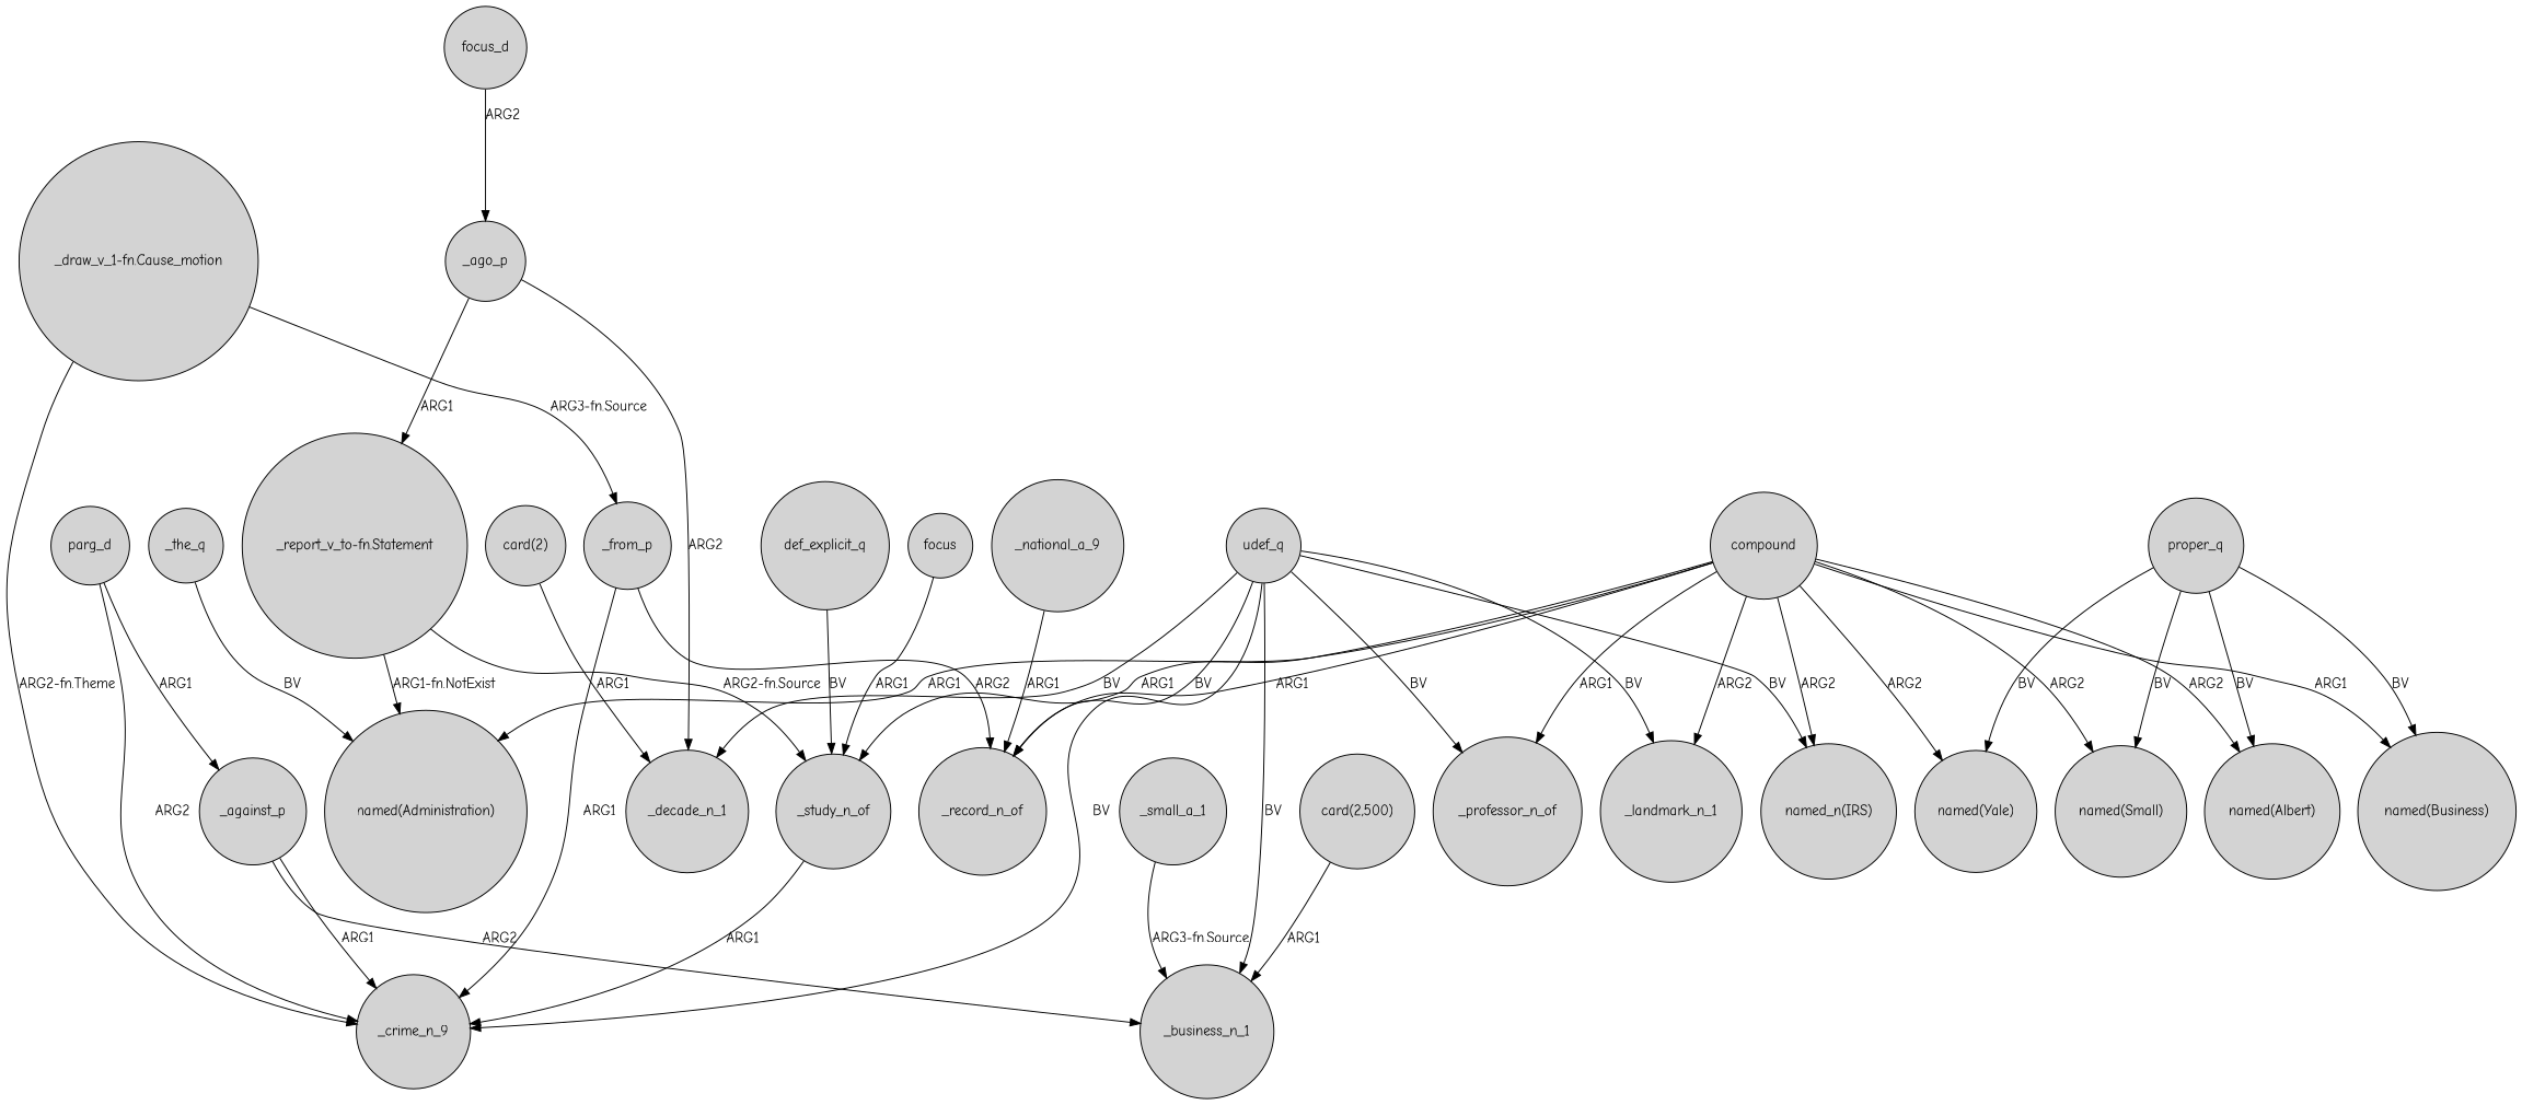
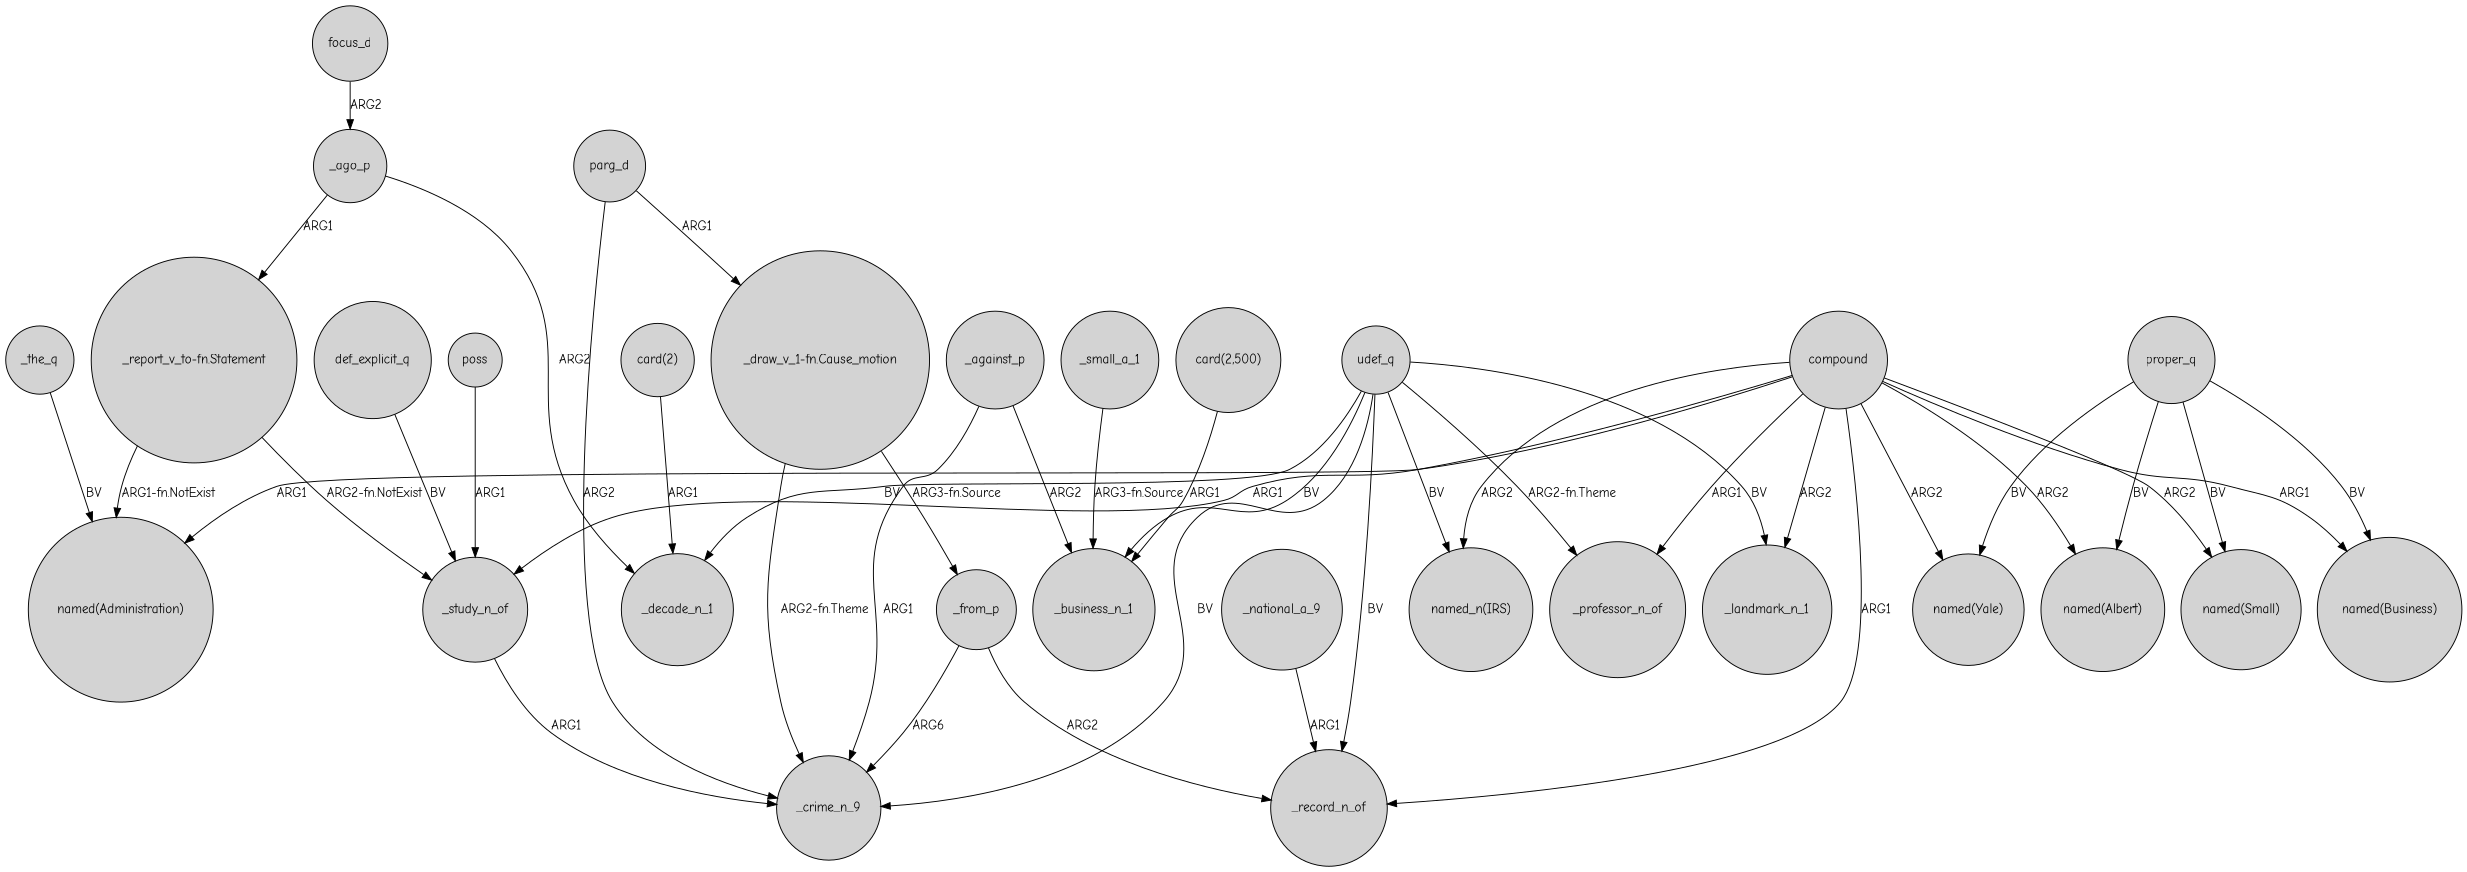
  digraph {
    fontname="Comic Neue"
    node [fontname="Comic Neue" shape=circle style=filled]
    edge [fontname="Comic Neue"]
    _ago_p
    "_report_v_to-fn.Statement"
    _decade_n_1
    "named(Administration)"
    _study_n_of
    n6 [label=_crime_n_9]
    "card(2)"
    proper_q
    "named(Yale)"
    "named(Albert)"
    "named(Business)"
    "named(Small)"
    focus_d
    udef_q
    _professor_n_of
    _business_n_1
    _record_n_of
    _landmark_n_1
    "named_n(IRS)"
    compound
    "card(2,500)"
    _from_p
    _against_p
    def_explicit_q
    _the_q
    parg_d
    "_draw_v_1-fn.Cause_motion"
    _small_a_1
    n29 [label=_national_a_9]
-   poss [label=focus]
+   poss
    _ago_p -> "_report_v_to-fn.Statement" [label=ARG1]
    _ago_p -> _decade_n_1 [label=ARG2]
    "_report_v_to-fn.Statement" -> "named(Administration)" [label="ARG1-fn.NotExist"]
-   "_report_v_to-fn.Statement" -> _study_n_of [label="ARG2-fn.Source"]
+   "_report_v_to-fn.Statement" -> _study_n_of [label="ARG2-fn.NotExist"]
    _study_n_of -> n6 [label=ARG1]
    "card(2)" -> _decade_n_1 [label=ARG1]
    proper_q -> "named(Yale)" [label=BV]
    proper_q -> "named(Albert)" [label=BV]
    proper_q -> "named(Business)" [label=BV]
    proper_q -> "named(Small)" [label=BV]
    focus_d -> _ago_p [label=ARG2]
    udef_q -> _decade_n_1 [label=BV]
    udef_q -> n6 [label=BV]
-   udef_q -> _professor_n_of [label=BV]
+   udef_q -> _professor_n_of [label="ARG2-fn.Theme"]
    udef_q -> _business_n_1 [label=BV]
    udef_q -> _record_n_of [label=BV]
    udef_q -> _landmark_n_1 [label=BV]
    udef_q -> "named_n(IRS)" [label=BV]
    compound -> "named(Administration)" [label=ARG1]
    compound -> _study_n_of [label=ARG1]
    compound -> "named(Yale)" [label=ARG2]
    compound -> "named(Albert)" [label=ARG2]
    compound -> "named(Business)" [label=ARG1]
    compound -> "named(Small)" [label=ARG2]
    compound -> _professor_n_of [label=ARG1]
    compound -> _record_n_of [label=ARG1]
    compound -> _landmark_n_1 [label=ARG2]
    compound -> "named_n(IRS)" [label=ARG2]
    "card(2,500)" -> _business_n_1 [label=ARG1]
-   _from_p -> n6 [label=ARG1]
+   _from_p -> n6 [label=ARG6]
    _from_p -> _record_n_of [label=ARG2]
    _against_p -> n6 [label=ARG1]
    _against_p -> _business_n_1 [label=ARG2]
    def_explicit_q -> _study_n_of [label=BV]
    _the_q -> "named(Administration)" [label=BV]
    parg_d -> n6 [label=ARG2]
-   parg_d -> _against_p [label=ARG1]
+   parg_d -> "_draw_v_1-fn.Cause_motion" [label=ARG1]
    "_draw_v_1-fn.Cause_motion" -> n6 [label="ARG2-fn.Theme"]
    "_draw_v_1-fn.Cause_motion" -> _from_p [label="ARG3-fn.Source"]
    _small_a_1 -> _business_n_1 [label="ARG3-fn.Source"]
    n29 -> _record_n_of [label=ARG1]
    poss -> _study_n_of [label=ARG1]
  }
